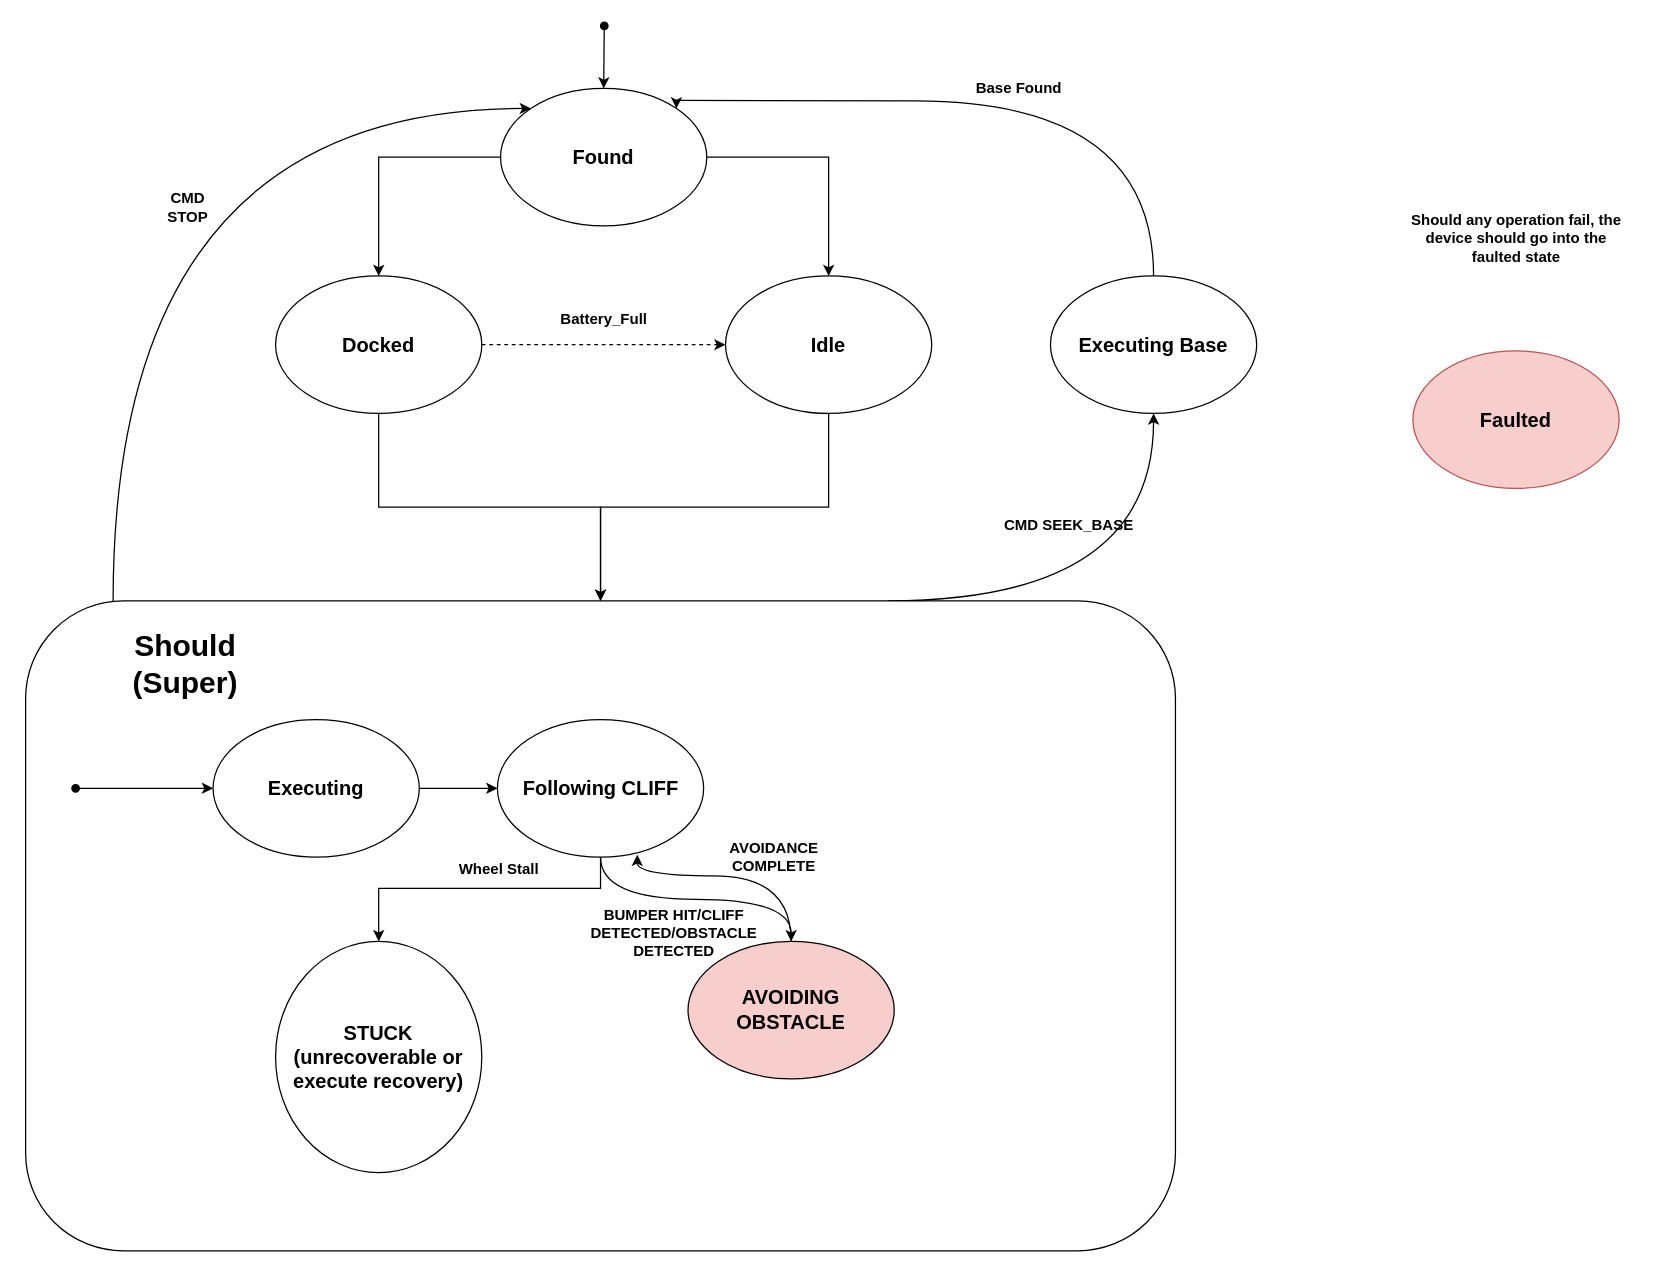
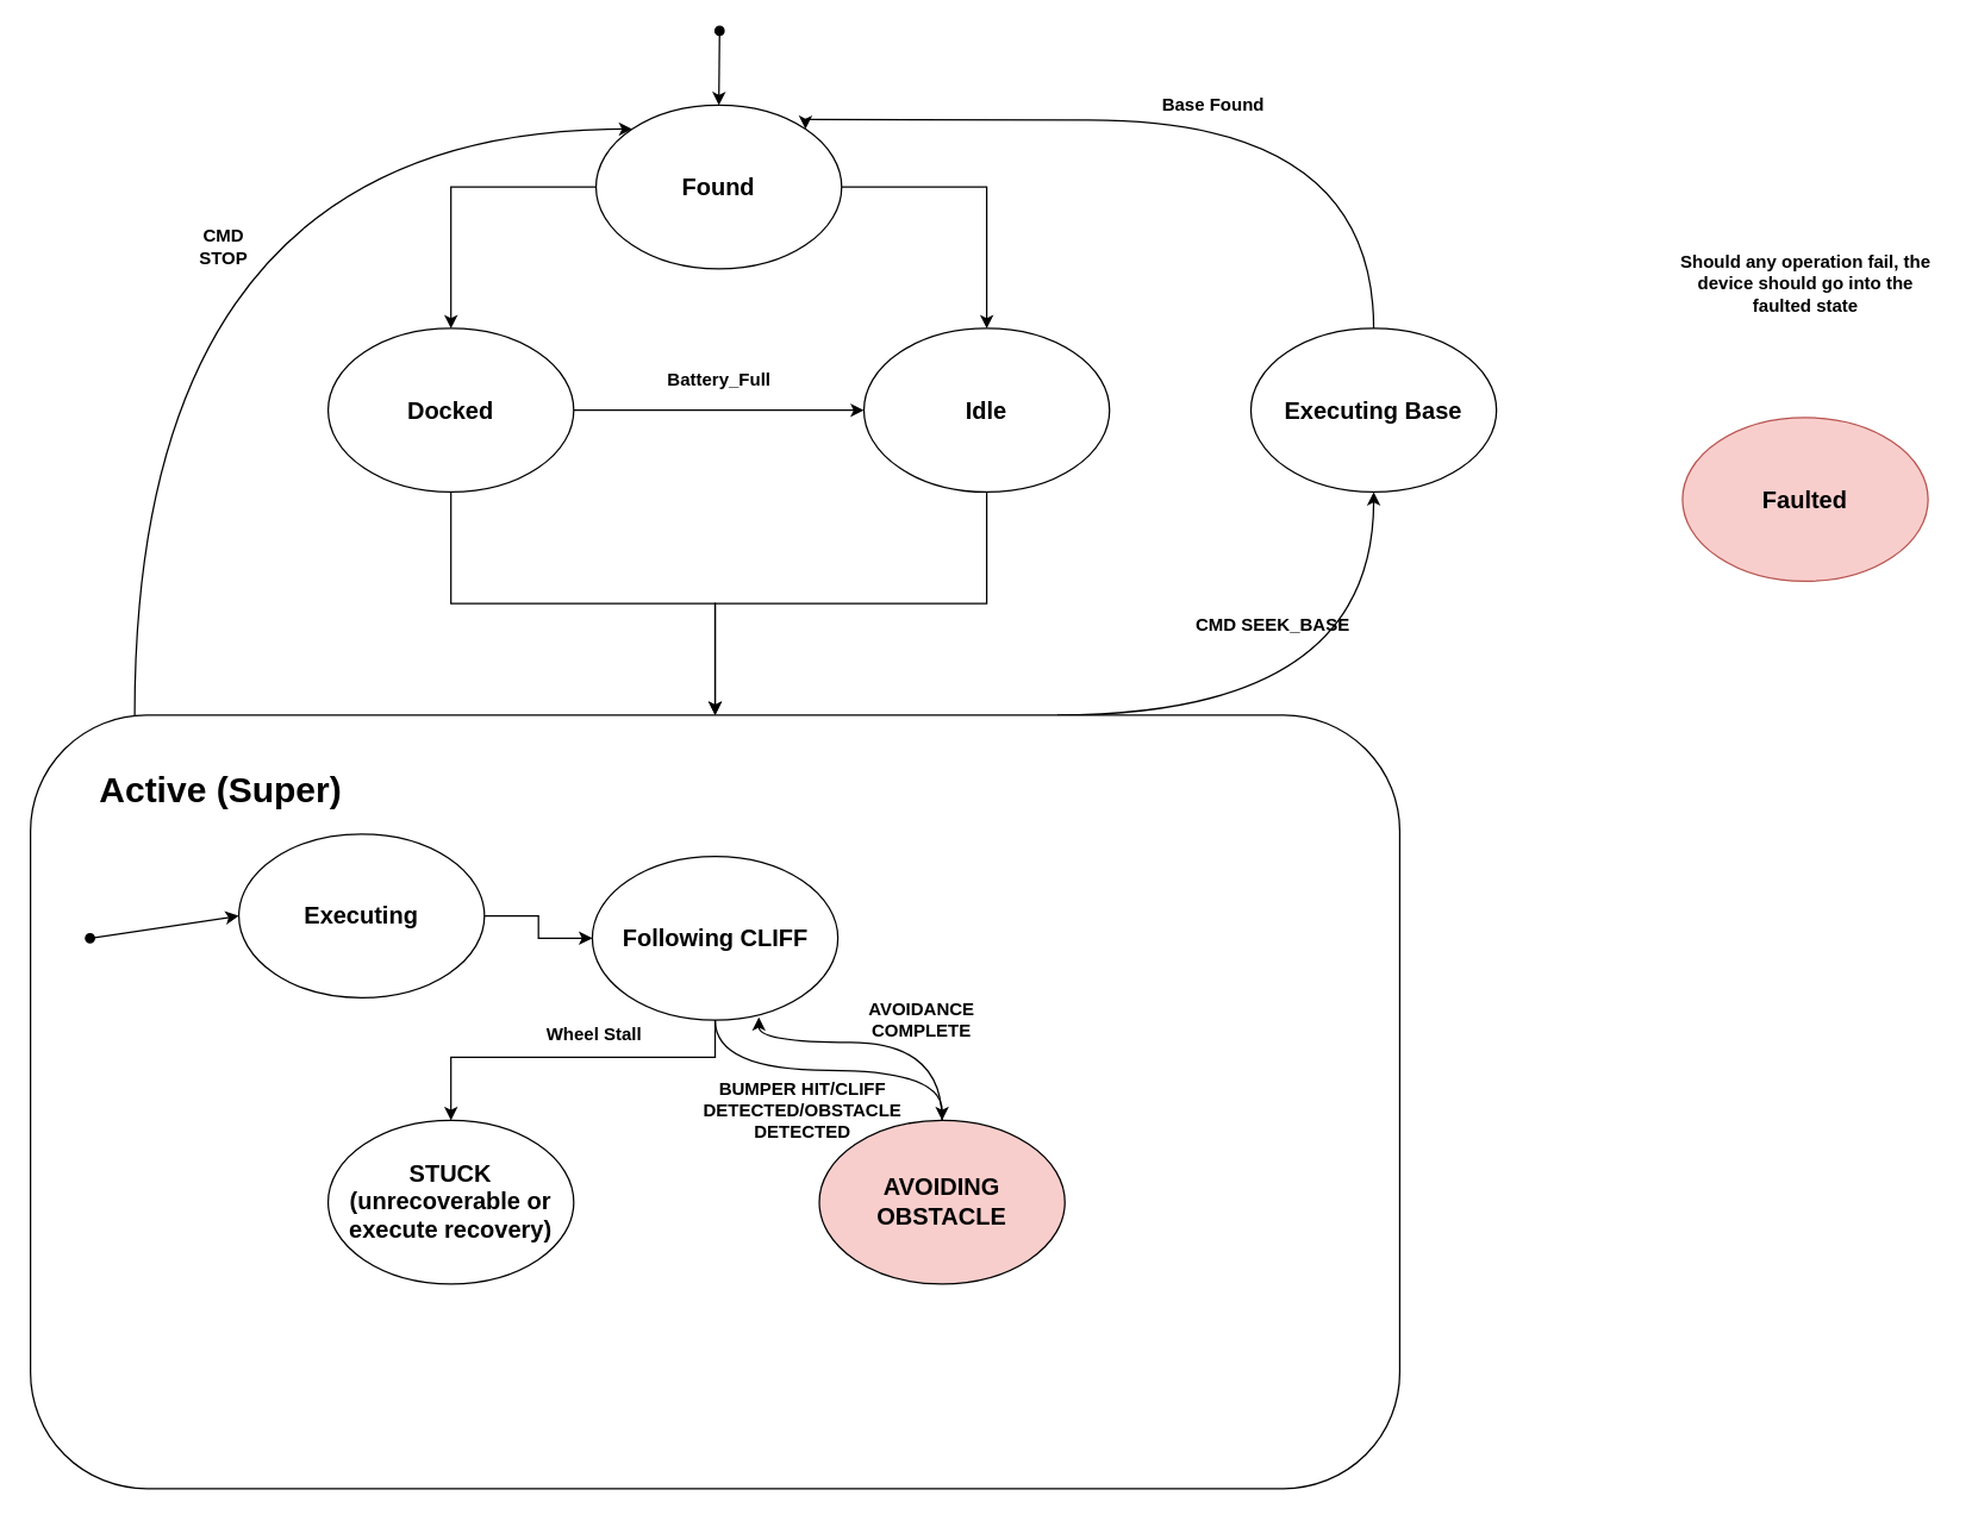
  <mxCell id="0" />
  <mxCell id="1" parent="0" />
  <mxCell id="2" style="edgeStyle=orthogonalEdgeStyle;rounded=0;orthogonalLoop=1;jettySize=auto;html=1;" edge="1" parent="1" source="4" target="7"><mxGeometry relative="1" as="geometry" /></mxCell>
  <mxCell id="3" style="edgeStyle=orthogonalEdgeStyle;rounded=0;orthogonalLoop=1;jettySize=auto;html=1;entryX=0.5;entryY=0;entryDx=0;entryDy=0;" edge="1" parent="1" source="4" target="9"><mxGeometry relative="1" as="geometry" /></mxCell>
  <mxCell id="4" value="&lt;font style=&quot;font-size: 16px;&quot;&gt;&lt;b&gt;Found&lt;/b&gt;&lt;/font&gt;" style="ellipse;whiteSpace=wrap;html=1;" vertex="1" parent="1"><mxGeometry x="400" y="70" width="165" height="110" as="geometry" /></mxCell>
  <mxCell id="5" value="" style="endArrow=classic;html=1;rounded=0;entryX=0.5;entryY=0;entryDx=0;entryDy=0;startArrow=oval;startFill=1;" edge="1" parent="1" target="4"><mxGeometry width="50" height="50" relative="1" as="geometry"><mxPoint x="483" y="20" as="sourcePoint" /><mxPoint x="540" y="-30" as="targetPoint" /></mxGeometry></mxCell>
- <mxCell id="6" style="edgeStyle=orthogonalEdgeStyle;rounded=0;orthogonalLoop=1;jettySize=auto;html=1;entryX=0;entryY=0.5;entryDx=0;entryDy=0;dashed=1;" edge="1" parent="1" source="7" target="9"><mxGeometry relative="1" as="geometry" /></mxCell>
+ <mxCell id="6" style="edgeStyle=orthogonalEdgeStyle;rounded=0;orthogonalLoop=1;jettySize=auto;html=1;entryX=0;entryY=0.5;entryDx=0;entryDy=0;" edge="1" parent="1" source="7" target="9"><mxGeometry relative="1" as="geometry" /></mxCell>
  <mxCell id="7" value="&lt;font style=&quot;font-size: 16px;&quot;&gt;&lt;b&gt;Docked&lt;/b&gt;&lt;/font&gt;" style="ellipse;whiteSpace=wrap;html=1;" vertex="1" parent="1"><mxGeometry x="220" y="220" width="165" height="110" as="geometry" /></mxCell>
  <mxCell id="8" style="edgeStyle=orthogonalEdgeStyle;rounded=0;orthogonalLoop=1;jettySize=auto;html=1;entryX=0.5;entryY=0;entryDx=0;entryDy=0;" edge="1" parent="1" source="9" target="13"><mxGeometry relative="1" as="geometry" /></mxCell>
  <mxCell id="9" value="&lt;span style=&quot;font-size: 16px;&quot;&gt;&lt;b&gt;Idle&lt;/b&gt;&lt;/span&gt;" style="ellipse;whiteSpace=wrap;html=1;" vertex="1" parent="1"><mxGeometry x="580" y="220" width="165" height="110" as="geometry" /></mxCell>
  <mxCell id="10" value="&lt;b&gt;Battery_Full&lt;/b&gt;" style="text;html=1;align=center;verticalAlign=middle;whiteSpace=wrap;rounded=0;" vertex="1" parent="1"><mxGeometry x="452.5" y="240" width="60" height="30" as="geometry" /></mxCell>
  <mxCell id="11" style="edgeStyle=orthogonalEdgeStyle;rounded=0;orthogonalLoop=1;jettySize=auto;html=1;entryX=0.5;entryY=1;entryDx=0;entryDy=0;curved=1;exitX=0.75;exitY=0;exitDx=0;exitDy=0;" edge="1" parent="1" source="13" target="31"><mxGeometry relative="1" as="geometry"><Array as="points"><mxPoint x="923" y="480" /></Array></mxGeometry></mxCell>
  <mxCell id="12" value="" style="group;movable=1;resizable=1;rotatable=1;deletable=1;editable=1;locked=0;connectable=1;" vertex="1" connectable="0" parent="1"><mxGeometry x="20" y="480" width="920" height="520" as="geometry" /></mxCell>
  <mxCell id="13" value="" style="rounded=1;whiteSpace=wrap;html=1;movable=1;resizable=1;rotatable=1;deletable=1;editable=1;locked=0;connectable=1;" vertex="1" parent="12"><mxGeometry width="920" height="520" as="geometry" /></mxCell>
- <mxCell id="14" value="&lt;b&gt;&lt;font style=&quot;font-size: 24px;&quot;&gt;Should (Super)&lt;/font&gt;&lt;/b&gt;" style="text;html=1;align=center;verticalAlign=middle;whiteSpace=wrap;rounded=0;" vertex="1" parent="12"><mxGeometry x="45.221" y="29.091" width="165.809" height="43.636" as="geometry" /></mxCell>
- <mxCell id="15" value="&lt;font style=&quot;font-size: 16px;&quot;&gt;&lt;b&gt;Executing&lt;/b&gt;&lt;/font&gt;" style="ellipse;whiteSpace=wrap;html=1;movable=1;resizable=1;rotatable=1;deletable=1;editable=1;locked=0;connectable=1;" vertex="1" parent="12"><mxGeometry x="150" y="95" width="165" height="110" as="geometry" /></mxCell>
+ <mxCell id="14" value="&lt;b&gt;&lt;font style=&quot;font-size: 24px;&quot;&gt;Active (Super)&lt;/font&gt;&lt;/b&gt;" style="text;html=1;align=center;verticalAlign=middle;whiteSpace=wrap;rounded=0;" vertex="1" parent="12"><mxGeometry x="45.221" y="29.091" width="165.809" height="43.636" as="geometry" /></mxCell>
+ <mxCell id="15" value="&lt;font style=&quot;font-size: 16px;&quot;&gt;&lt;b&gt;Executing&lt;/b&gt;&lt;/font&gt;" style="ellipse;whiteSpace=wrap;html=1;movable=1;resizable=1;rotatable=1;deletable=1;editable=1;locked=0;connectable=1;" vertex="1" parent="12"><mxGeometry x="140" y="80" width="165" height="110" as="geometry" /></mxCell>
  <mxCell id="16" style="edgeStyle=orthogonalEdgeStyle;rounded=0;orthogonalLoop=1;jettySize=auto;html=1;entryX=0.5;entryY=0;entryDx=0;entryDy=0;" edge="1" parent="12" source="18" target="23"><mxGeometry relative="1" as="geometry"><Array as="points"><mxPoint x="460" y="230" /><mxPoint x="282" y="230" /></Array></mxGeometry></mxCell>
  <mxCell id="17" style="edgeStyle=orthogonalEdgeStyle;rounded=0;orthogonalLoop=1;jettySize=auto;html=1;entryX=0.5;entryY=0;entryDx=0;entryDy=0;curved=1;" edge="1" parent="12" source="18" target="20"><mxGeometry relative="1" as="geometry" /></mxCell>
  <mxCell id="18" value="&lt;font style=&quot;font-size: 16px;&quot;&gt;&lt;b&gt;Following CLIFF&lt;/b&gt;&lt;/font&gt;" style="ellipse;whiteSpace=wrap;html=1;" vertex="1" parent="12"><mxGeometry x="377.5" y="95" width="165" height="110" as="geometry" /></mxCell>
  <mxCell id="19" style="edgeStyle=orthogonalEdgeStyle;rounded=0;orthogonalLoop=1;jettySize=auto;html=1;entryX=0;entryY=0.5;entryDx=0;entryDy=0;" edge="1" parent="12" source="15" target="18"><mxGeometry relative="1" as="geometry" /></mxCell>
  <mxCell id="20" value="&lt;font style=&quot;font-size: 16px;&quot;&gt;&lt;b&gt;AVOIDING OBSTACLE&lt;/b&gt;&lt;/font&gt;" style="ellipse;whiteSpace=wrap;html=1;fillColor=#f8cecc;" vertex="1" parent="12"><mxGeometry x="530" y="272.45" width="165" height="110" as="geometry" /></mxCell>
  <mxCell id="21" value="&lt;b&gt;AVOIDANCE&lt;/b&gt;&lt;div&gt;&lt;b&gt;COMPLETE&lt;/b&gt;&lt;/div&gt;" style="text;html=1;align=center;verticalAlign=middle;whiteSpace=wrap;rounded=0;" vertex="1" parent="12"><mxGeometry x="560" y="180" width="77.5" height="50.91" as="geometry" /></mxCell>
  <mxCell id="22" value="&lt;b&gt;BUMPER HIT/CLIFF DETECTED/OBSTACLE DETECTED&lt;/b&gt;" style="text;html=1;align=center;verticalAlign=middle;whiteSpace=wrap;rounded=0;" vertex="1" parent="12"><mxGeometry x="460" y="240.91" width="117.5" height="50.91" as="geometry" /></mxCell>
- <mxCell id="23" value="&lt;font style=&quot;font-size: 16px;&quot;&gt;&lt;b&gt;STUCK (unrecoverable or execute recovery)&lt;/b&gt;&lt;/font&gt;" style="ellipse;whiteSpace=wrap;html=1;" vertex="1" parent="12"><mxGeometry x="200" y="272.45" width="165" height="185" as="geometry" /></mxCell>
+ <mxCell id="23" value="&lt;font style=&quot;font-size: 16px;&quot;&gt;&lt;b&gt;STUCK (unrecoverable or execute recovery)&lt;/b&gt;&lt;/font&gt;" style="ellipse;whiteSpace=wrap;html=1;" vertex="1" parent="12"><mxGeometry x="200" y="272.45" width="165" height="110" as="geometry" /></mxCell>
  <mxCell id="24" value="&lt;b&gt;Wheel Stall&lt;/b&gt;" style="text;html=1;align=center;verticalAlign=middle;whiteSpace=wrap;rounded=0;" vertex="1" parent="12"><mxGeometry x="340" y="190.0" width="77.5" height="50.91" as="geometry" /></mxCell>
  <mxCell id="25" value="" style="endArrow=classic;html=1;rounded=0;entryX=0;entryY=0.5;entryDx=0;entryDy=0;startArrow=oval;startFill=1;" edge="1" parent="12" target="15"><mxGeometry width="50" height="50" relative="1" as="geometry"><mxPoint x="40" y="150" as="sourcePoint" /><mxPoint x="150" y="150" as="targetPoint" /></mxGeometry></mxCell>
  <mxCell id="26" style="edgeStyle=orthogonalEdgeStyle;rounded=0;orthogonalLoop=1;jettySize=auto;html=1;entryX=0.678;entryY=0.983;entryDx=0;entryDy=0;entryPerimeter=0;curved=1;" edge="1" parent="12" source="20" target="18"><mxGeometry relative="1" as="geometry"><Array as="points"><mxPoint x="612" y="220" /><mxPoint x="489" y="220" /></Array></mxGeometry></mxCell>
  <mxCell id="27" style="edgeStyle=orthogonalEdgeStyle;rounded=0;orthogonalLoop=1;jettySize=auto;html=1;entryX=0.5;entryY=0;entryDx=0;entryDy=0;" edge="1" parent="1" source="7" target="13"><mxGeometry relative="1" as="geometry" /></mxCell>
  <mxCell id="28" style="edgeStyle=orthogonalEdgeStyle;rounded=0;orthogonalLoop=1;jettySize=auto;html=1;entryX=0;entryY=0;entryDx=0;entryDy=0;curved=1;" edge="1" parent="1" source="13" target="4"><mxGeometry relative="1" as="geometry"><Array as="points"><mxPoint x="90" y="86" /></Array></mxGeometry></mxCell>
  <mxCell id="29" value="&lt;b&gt;CMD STOP&lt;/b&gt;" style="text;html=1;align=center;verticalAlign=middle;whiteSpace=wrap;rounded=0;" vertex="1" parent="1"><mxGeometry x="120" y="150" width="60" height="30" as="geometry" /></mxCell>
  <mxCell id="30" style="edgeStyle=orthogonalEdgeStyle;rounded=0;orthogonalLoop=1;jettySize=auto;html=1;entryX=1;entryY=0;entryDx=0;entryDy=0;curved=1;" edge="1" parent="1" source="31" target="4"><mxGeometry relative="1" as="geometry"><Array as="points"><mxPoint x="923" y="80" /><mxPoint x="541" y="80" /></Array></mxGeometry></mxCell>
  <mxCell id="31" value="&lt;span style=&quot;font-size: 16px;&quot;&gt;&lt;b&gt;Executing Base&lt;/b&gt;&lt;/span&gt;" style="ellipse;whiteSpace=wrap;html=1;" vertex="1" parent="1"><mxGeometry x="840" y="220" width="165" height="110" as="geometry" /></mxCell>
  <mxCell id="32" value="&lt;b&gt;Base Found&lt;/b&gt;" style="text;html=1;align=center;verticalAlign=middle;whiteSpace=wrap;rounded=0;" vertex="1" parent="1"><mxGeometry x="760" y="50" width="110" height="40" as="geometry" /></mxCell>
  <mxCell id="33" value="&lt;b&gt;CMD SEEK_BASE&lt;/b&gt;" style="text;html=1;align=center;verticalAlign=middle;whiteSpace=wrap;rounded=0;" vertex="1" parent="1"><mxGeometry x="800" y="400" width="110" height="40" as="geometry" /></mxCell>
  <mxCell id="34" value="&lt;span style=&quot;font-size: 16px;&quot;&gt;&lt;b&gt;Faulted&lt;/b&gt;&lt;/span&gt;" style="ellipse;whiteSpace=wrap;html=1;fillColor=#f8cecc;strokeColor=#b85450;" vertex="1" parent="1"><mxGeometry x="1130" y="280" width="165" height="110" as="geometry" /></mxCell>
  <mxCell id="35" value="&lt;b&gt;Should any operation fail, the device should go into the faulted state&lt;/b&gt;" style="text;html=1;align=center;verticalAlign=middle;whiteSpace=wrap;rounded=0;" vertex="1" parent="1"><mxGeometry x="1122.5" y="170" width="180" height="40" as="geometry" /></mxCell>
